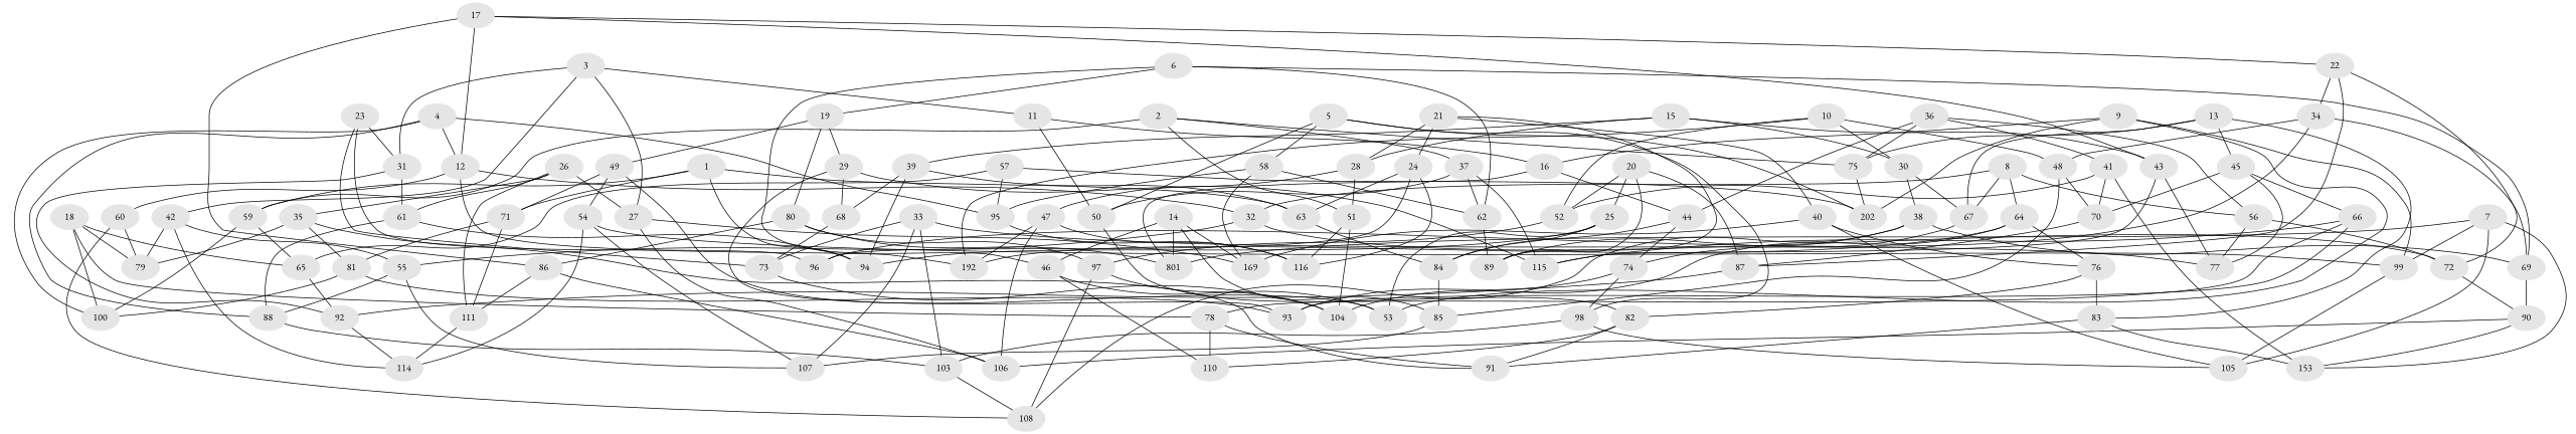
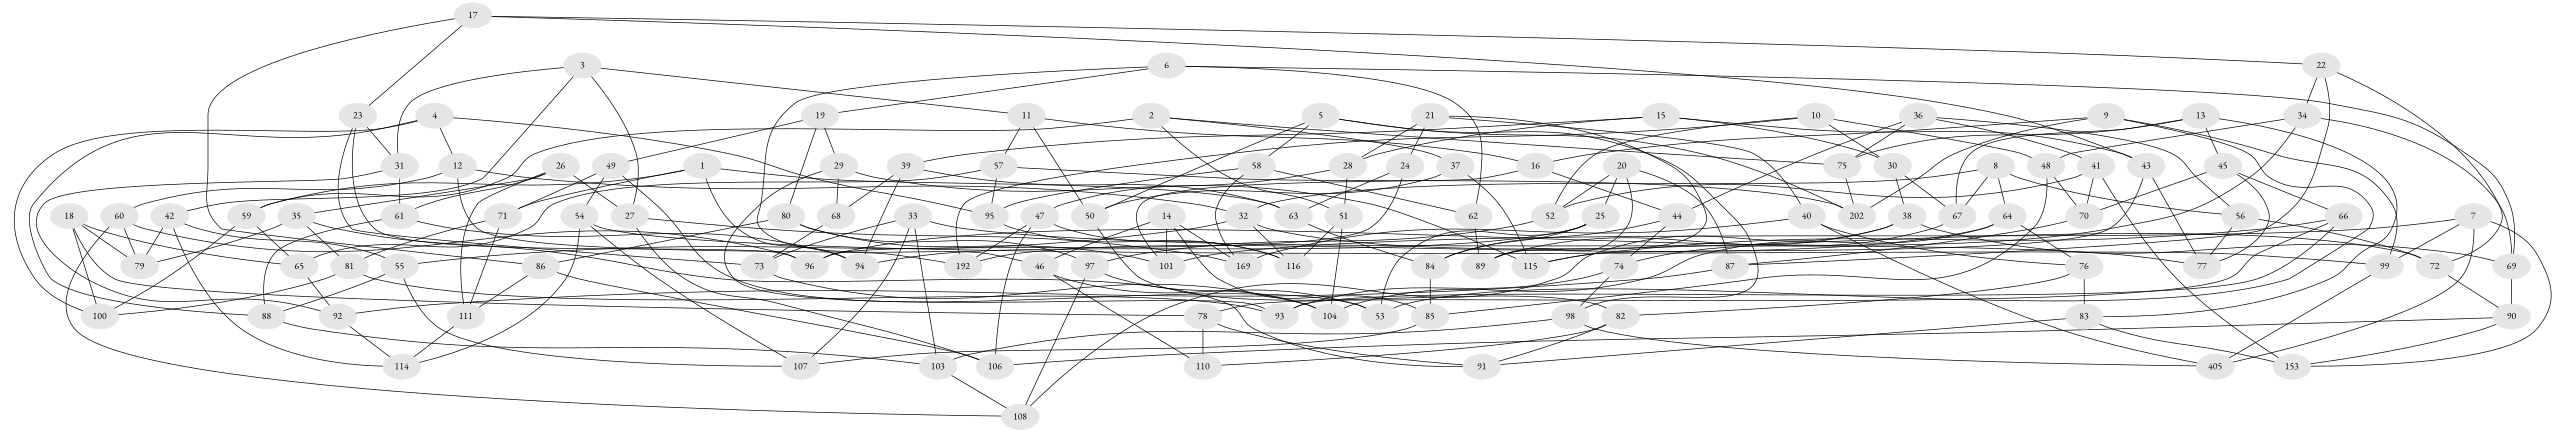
  graph {
    fontname="EB Garamond"
    node [color=gray90 fontname="EB Garamond" style=filled]
    edge [fontname="EB Garamond"]
    1
    59
    63
    71
    94
    100
    65
    84
    111
    81
    2
    37
    51
    75
    50
    62
    115
    116
    104
    n20 [label=202]
    3
    11
    27
    31
    42
    16
    57
    n28 [label=169]
    106
    61
    92
    79
    55
    114
    4
    12
    88
    95
    32
    n40 [label=192]
    60
    103
    5
    58
    98
    82
-   105
+   105 [label=405]
    6
    19
    46
    69
    29
    49
    80
    53
    110
    89
    90
    7
    99
-   101 [label=801]
+   101
    n62 [label=153]
    8
    56
    64
    67
    72
    77
    76
    74
    9
    44
    10
    30
    48
    52
    38
    85
    70
    97
    96
    108
    13
    45
    83
    66
    91
    14
    107
    15
    28
    39
    43
    47
    68
    17
    22
    23
    86
    87
    34
    73
    18
    78
    93
    54
    20
    25
    21
    24
    40
    26
    35
    33
    36
    41
    1 -- 59
    1 -- 63
    1 -- 71
    1 -- 94
    59 -- 100
    59 -- 65
    63 -- 84
    71 -- 111
    71 -- 81
    65 -- 92
    84 -- 85
    111 -- 114
    81 -- 100
    81 -- 93
    2 -- 59
    2 -- 37
    2 -- 51
    2 -- 75
    37 -- 50
-   37 -- 62
    37 -- 115
    51 -- 116
    51 -- 104
    75 -- n20
    50 -- 82
    62 -- 89
    3 -- 11
    3 -- 27
    3 -- 31
    3 -- 42
    11 -- 50
    11 -- 16
+   11 -- 57
    27 -- n28
    27 -- 106
    31 -- 61
    31 -- 92
    42 -- 79
    42 -- 55
    42 -- 114
    16 -- 101
    16 -- 44
    57 -- 65
    57 -- n20
    57 -- 95
    61 -- 94
    61 -- 88
    92 -- 114
    55 -- 88
    55 -- 107
    4 -- 100
    4 -- 12
    4 -- 88
    4 -- 95
    12 -- 32
    12 -- n40
    12 -- 60
    88 -- 103
    95 -- 116
    32 -- 55
    32 -- 72
    60 -- 79
+   60 -- 96
    60 -- 108
    103 -- 108
    5 -- 50
    5 -- n20
    5 -- 58
    5 -- 98
    58 -- 62
    58 -- n28
    58 -- 95
    98 -- 103
    98 -- 105
    82 -- 110
    82 -- 91
    6 -- 62
    6 -- 19
    6 -- 46
    6 -- 69
    19 -- 29
    19 -- 49
    19 -- 80
    46 -- 53
    46 -- 110
    69 -- 90
    29 -- 115
    29 -- 68
    29 -- 93
    49 -- 71
    49 -- 53
    49 -- 54
    80 -- 101
    80 -- 97
    80 -- 86
    90 -- 106
    90 -- n62
    7 -- 105
    7 -- 99
    7 -- 101
    7 -- n62
    99 -- 105
    8 -- 32
    8 -- 56
    8 -- 64
    8 -- 67
    56 -- 72
    56 -- 77
    64 -- 104
    64 -- n40
    64 -- 76
    67 -- 74
    72 -- 90
    76 -- 82
    76 -- 83
    74 -- 98
    74 -- 93
    9 -- n20
    9 -- 16
    9 -- 53
    9 -- 99
    44 -- 84
    44 -- 74
    10 -- n40
    10 -- 30
    10 -- 48
    10 -- 52
    30 -- 67
    30 -- 38
    48 -- 85
    48 -- 70
    52 -- 97
    38 -- 69
    38 -- 89
    38 -- 108
    85 -- 107
    70 -- 87
    97 -- 104
    97 -- 108
    13 -- 75
    13 -- 67
    13 -- 45
    13 -- 83
    45 -- 77
    45 -- 70
    45 -- 66
    83 -- n62
    83 -- 91
    66 -- 115
    66 -- 78
    66 -- 93
    14 -- n28
    14 -- 46
    14 -- 101
    14 -- 85
    15 -- 30
    15 -- 28
    15 -- 39
    15 -- 43
    28 -- 51
    28 -- 47
    39 -- 63
    39 -- 94
    39 -- 68
    43 -- 115
    43 -- 77
    47 -- 116
    47 -- 106
    47 -- n40
    68 -- 73
    17 -- 43
    17 -- 22
-   17 -- 12
+   17 -- 23
    17 -- 86
    22 -- 72
    22 -- 87
    22 -- 34
    23 -- 31
    23 -- 96
    23 -- 73
    86 -- 111
    86 -- 106
    87 -- 92
    34 -- 69
    34 -- 48
    34 -- 96
    73 -- 104
    18 -- 100
    18 -- 65
    18 -- 79
    18 -- 78
    78 -- 110
    78 -- 91
    54 -- 114
    54 -- 99
    54 -- 107
    20 -- 89
    20 -- 52
    20 -- 87
    20 -- 25
    25 -- 94
    25 -- 84
    25 -- 53
    21 -- 89
    21 -- 28
    21 -- 24
    21 -- 40
    24 -- 63
-   24 -- 116
+   32 -- 116
    24 -- 96
    40 -- n28
    40 -- 105
    40 -- 76
    26 -- 111
    26 -- 27
    26 -- 61
    26 -- 35
    35 -- 81
    35 -- 79
    35 -- 91
    33 -- 103
    33 -- 77
    33 -- 107
    33 -- 73
    36 -- 75
    36 -- 56
    36 -- 44
    36 -- 41
    41 -- n62
    41 -- 52
    41 -- 70
  }
